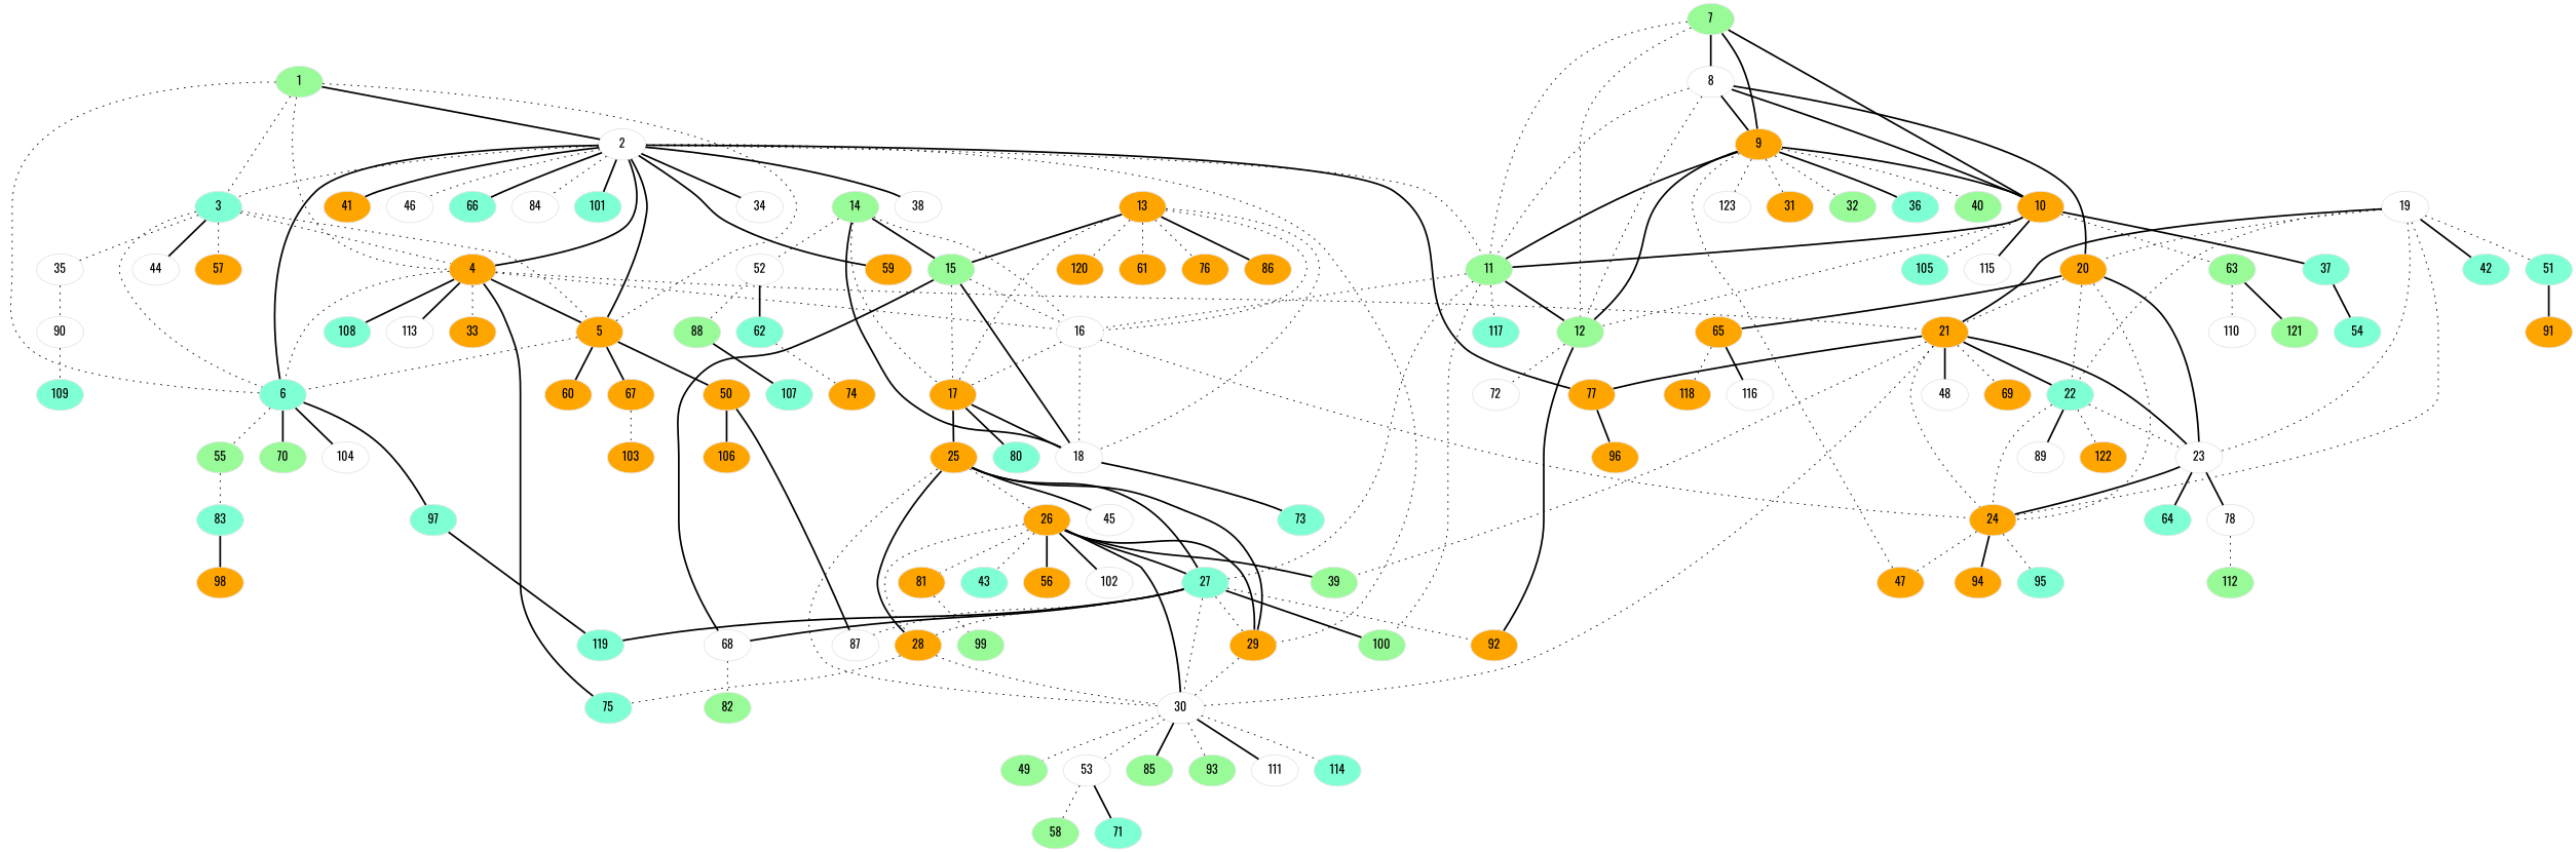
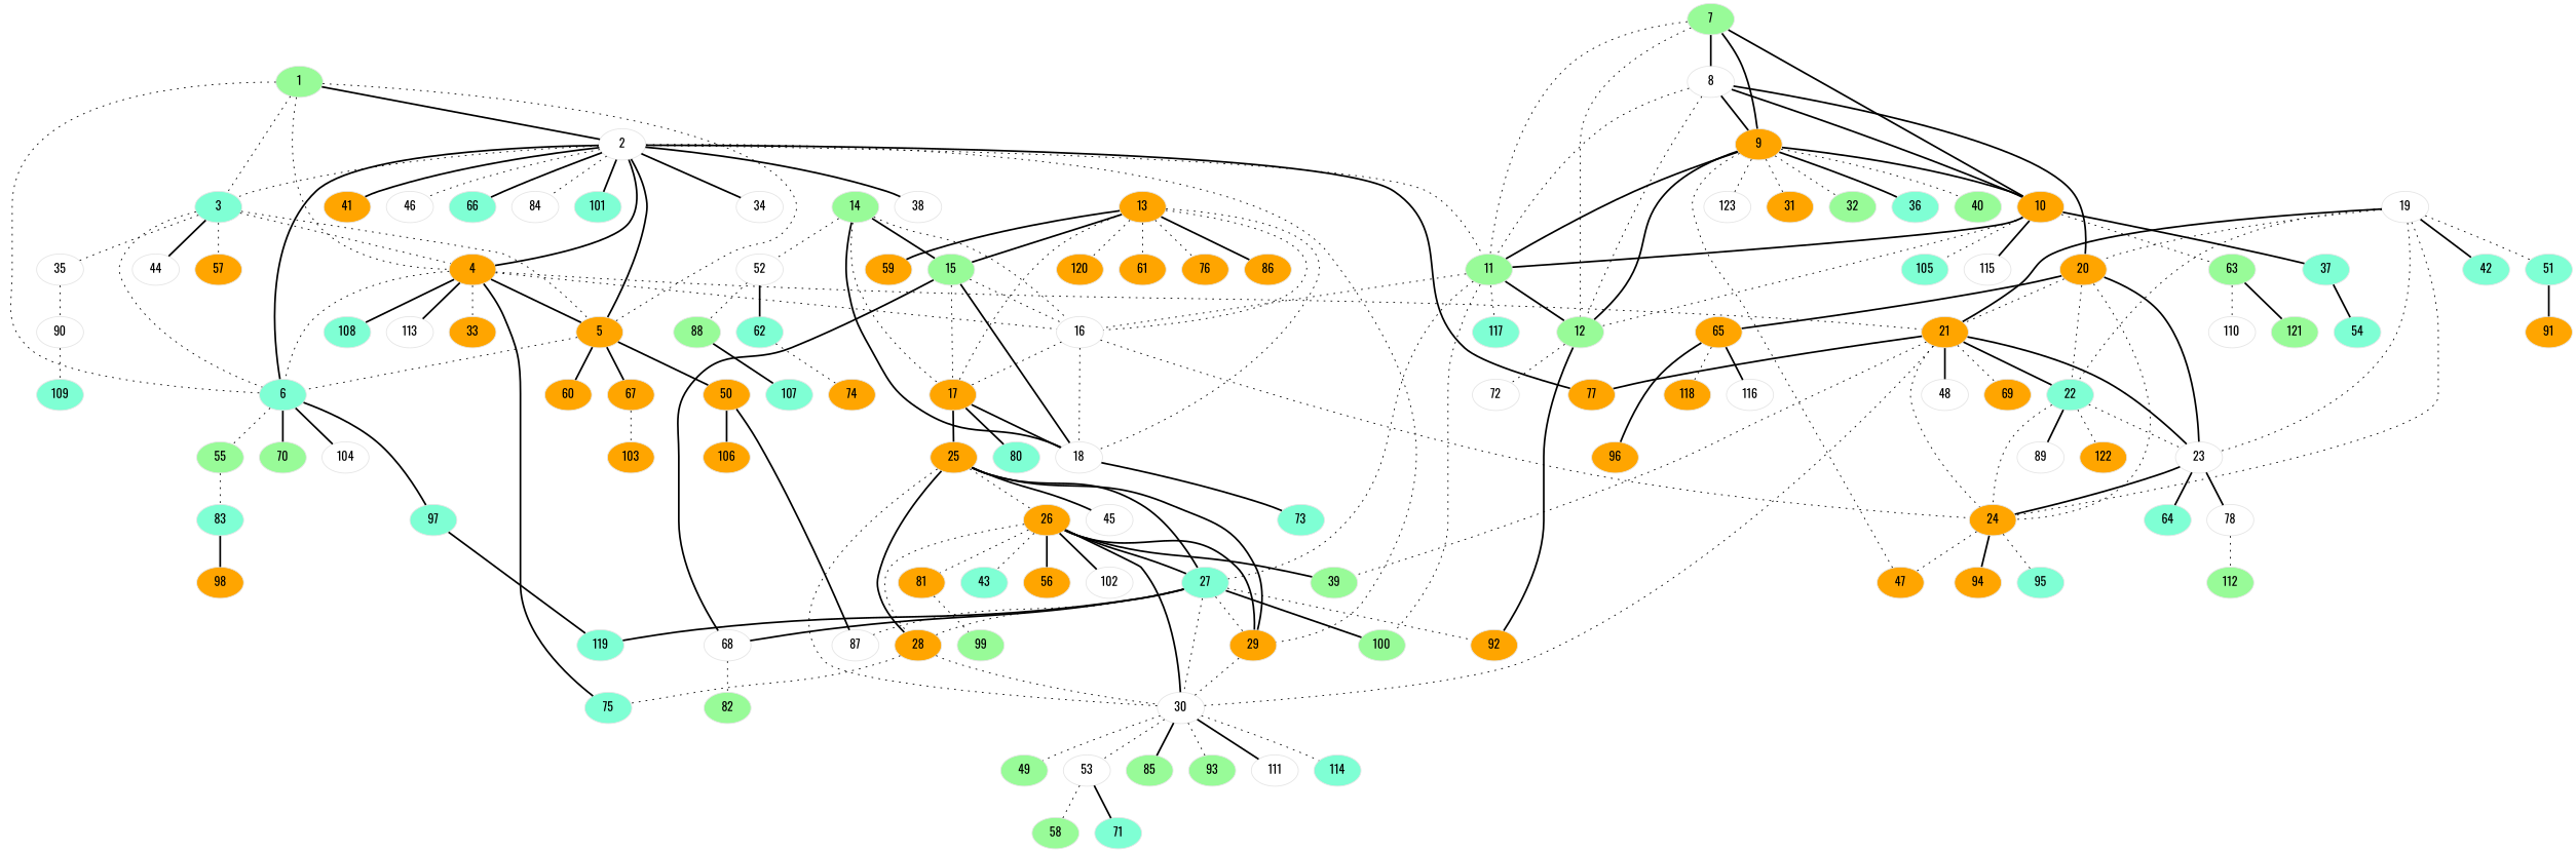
  graph {
    fontname=Oswald
    node [color=gray90 fillcolor=orange fontname=Oswald style=filled]
    edge [fontname=Oswald style=dotted]
    1 [fillcolor=palegreen]
    2 [fillcolor=white]
    3 [fillcolor=aquamarine]
    4
    5
    6 [fillcolor=aquamarine]
    11 [fillcolor=palegreen]
    29
    34 [fillcolor=white]
    38 [fillcolor=white]
    41
    46 [fillcolor=white]
    66 [fillcolor=aquamarine]
    77
    84 [fillcolor=white]
    101 [fillcolor=aquamarine]
    35 [fillcolor=white]
    44 [fillcolor=white]
    57
    16 [fillcolor=white]
    21
    33
    75 [fillcolor=aquamarine]
    108 [fillcolor=aquamarine]
    113 [fillcolor=white]
    50
    60
    67
    55 [fillcolor=palegreen]
    70 [fillcolor=palegreen]
    97 [fillcolor=aquamarine]
    104 [fillcolor=white]
    12 [fillcolor=palegreen]
    27 [fillcolor=aquamarine]
    100 [fillcolor=palegreen]
    117 [fillcolor=aquamarine]
    30 [fillcolor=white]
    90 [fillcolor=white]
    17
    18 [fillcolor=white]
    24
    22 [fillcolor=aquamarine]
    23 [fillcolor=white]
    39 [fillcolor=palegreen]
    48 [fillcolor=white]
    69
    87 [fillcolor=white]
    106
    103
    83 [fillcolor=aquamarine]
    119 [fillcolor=aquamarine]
    7 [fillcolor=palegreen]
    8 [fillcolor=white]
    9
    10
    20
    31
    32 [fillcolor=palegreen]
    36 [fillcolor=aquamarine]
    40 [fillcolor=palegreen]
    47
    123 [fillcolor=white]
    37 [fillcolor=aquamarine]
    63 [fillcolor=palegreen]
    105 [fillcolor=aquamarine]
    115 [fillcolor=white]
    72 [fillcolor=white]
    92
    65
    54 [fillcolor=aquamarine]
    110 [fillcolor=white]
    121 [fillcolor=palegreen]
    68 [fillcolor=white]
    28
    13
    15 [fillcolor=palegreen]
    59
    61
    76
    86
    120
    14 [fillcolor=palegreen]
    52 [fillcolor=white]
    25
    80 [fillcolor=aquamarine]
    73 [fillcolor=aquamarine]
    62 [fillcolor=aquamarine]
    88 [fillcolor=palegreen]
    82 [fillcolor=palegreen]
    94
    95 [fillcolor=aquamarine]
    26
    45 [fillcolor=white]
    19 [fillcolor=white]
    42 [fillcolor=aquamarine]
    51 [fillcolor=aquamarine]
    89 [fillcolor=white]
    122
    64 [fillcolor=aquamarine]
    78 [fillcolor=white]
    91
    96
    116 [fillcolor=white]
    118
    49 [fillcolor=palegreen]
    53 [fillcolor=white]
    85 [fillcolor=palegreen]
    93 [fillcolor=palegreen]
    111 [fillcolor=white]
    114 [fillcolor=aquamarine]
    112 [fillcolor=palegreen]
    43 [fillcolor=aquamarine]
    56
    81
    102 [fillcolor=white]
    99 [fillcolor=palegreen]
    58 [fillcolor=palegreen]
    71 [fillcolor=aquamarine]
    109 [fillcolor=aquamarine]
    74
    107 [fillcolor=aquamarine]
    98
    1 -- 2 [style=bold]
    1 -- 3
    1 -- 4
    1 -- 5
    1 -- 6
    2 -- 3
    2 -- 4 [style=bold]
    2 -- 5 [style=bold]
    2 -- 6 [style=bold]
    2 -- 11
    2 -- 29
    2 -- 34 [style=bold]
    2 -- 38 [style=bold]
    2 -- 41 [style=bold]
    2 -- 46
    2 -- 66 [style=bold]
    2 -- 77 [style=bold]
    2 -- 84
    2 -- 101 [style=bold]
    3 -- 4
    3 -- 5
    3 -- 6
    3 -- 35
    3 -- 44 [style=bold]
    3 -- 57
    4 -- 5 [style=bold]
    4 -- 6
    4 -- 16
    4 -- 21
    4 -- 33
    4 -- 75 [style=bold]
    4 -- 108 [style=bold]
    4 -- 113 [style=bold]
    5 -- 6
    5 -- 50 [style=bold]
    5 -- 60 [style=bold]
    5 -- 67 [style=bold]
    6 -- 55
    6 -- 70 [style=bold]
    6 -- 97 [style=bold]
    6 -- 104 [style=bold]
    11 -- 16
    11 -- 12 [style=bold]
    11 -- 27
    11 -- 100
    11 -- 117
    29 -- 30
    35 -- 90
    16 -- 17
    16 -- 18
    16 -- 24
    21 -- 77 [style=bold]
    21 -- 30
    21 -- 24
    21 -- 22 [style=bold]
    21 -- 23 [style=bold]
    21 -- 39
    21 -- 48 [style=bold]
    21 -- 69
    50 -- 87 [style=bold]
    50 -- 106 [style=bold]
    67 -- 103
    55 -- 83
    97 -- 119 [style=bold]
    12 -- 72
    12 -- 92 [style=bold]
    27 -- 29
    27 -- 100 [style=bold]
    27 -- 30
    27 -- 87
    27 -- 119 [style=bold]
    27 -- 92
    27 -- 68 [style=bold]
    27 -- 28
    30 -- 49
    30 -- 53
    30 -- 85 [style=bold]
    30 -- 93
    30 -- 111 [style=bold]
    30 -- 114
    90 -- 109
    17 -- 18 [style=bold]
    17 -- 25 [style=bold]
    17 -- 80 [style=bold]
    18 -- 73 [style=bold]
    24 -- 47
    24 -- 94 [style=bold]
    24 -- 95
    22 -- 24
    22 -- 23
    22 -- 89 [style=bold]
    22 -- 122
    23 -- 24 [style=bold]
    23 -- 64 [style=bold]
    23 -- 78 [style=bold]
    83 -- 98 [style=bold]
    7 -- 11
    7 -- 12
    7 -- 8 [style=bold]
    7 -- 9 [style=bold]
    7 -- 10 [style=bold]
    8 -- 11
    8 -- 12
    8 -- 9 [style=bold]
    8 -- 10 [style=bold]
    8 -- 20 [style=bold]
    9 -- 11 [style=bold]
    9 -- 12 [style=bold]
    9 -- 10 [style=bold]
    9 -- 31
    9 -- 32
    9 -- 36 [style=bold]
    9 -- 40
    9 -- 47
    9 -- 123
    10 -- 11 [style=bold]
    10 -- 12
    10 -- 37 [style=bold]
    10 -- 63
    10 -- 105
    10 -- 115 [style=bold]
    20 -- 21
    20 -- 24
    20 -- 22
    20 -- 23 [style=bold]
    20 -- 65 [style=bold]
    37 -- 54 [style=bold]
    63 -- 110
    63 -- 121 [style=bold]
-   77 -- 96 [style=bold]
+   65 -- 96 [style=bold]
    65 -- 116 [style=bold]
    65 -- 118
    68 -- 82
    28 -- 75
    28 -- 30
    13 -- 16
    13 -- 17
    13 -- 18
    13 -- 15 [style=bold]
-   2 -- 59 [style=bold]
+   13 -- 59 [style=bold]
    13 -- 61
    13 -- 76
    13 -- 86 [style=bold]
    13 -- 120
    15 -- 16
    15 -- 17
    15 -- 18 [style=bold]
    15 -- 68 [style=bold]
    14 -- 16
    14 -- 17
    14 -- 18 [style=bold]
    14 -- 15 [style=bold]
    14 -- 52
    52 -- 62 [style=bold]
    52 -- 88
    25 -- 29 [style=bold]
    25 -- 27 [style=bold]
    25 -- 30
    25 -- 28 [style=bold]
    25 -- 26
    25 -- 45 [style=bold]
    62 -- 74
    88 -- 107 [style=bold]
    26 -- 29 [style=bold]
    26 -- 27 [style=bold]
    26 -- 30 [style=bold]
    26 -- 39 [style=bold]
    26 -- 28
    26 -- 43
    26 -- 56 [style=bold]
    26 -- 81
    26 -- 102 [style=bold]
    19 -- 21 [style=bold]
    19 -- 24
    19 -- 22
    19 -- 23
    19 -- 20
    19 -- 42 [style=bold]
    19 -- 51
    51 -- 91 [style=bold]
    78 -- 112
    53 -- 58
    53 -- 71 [style=bold]
    81 -- 99
  }
